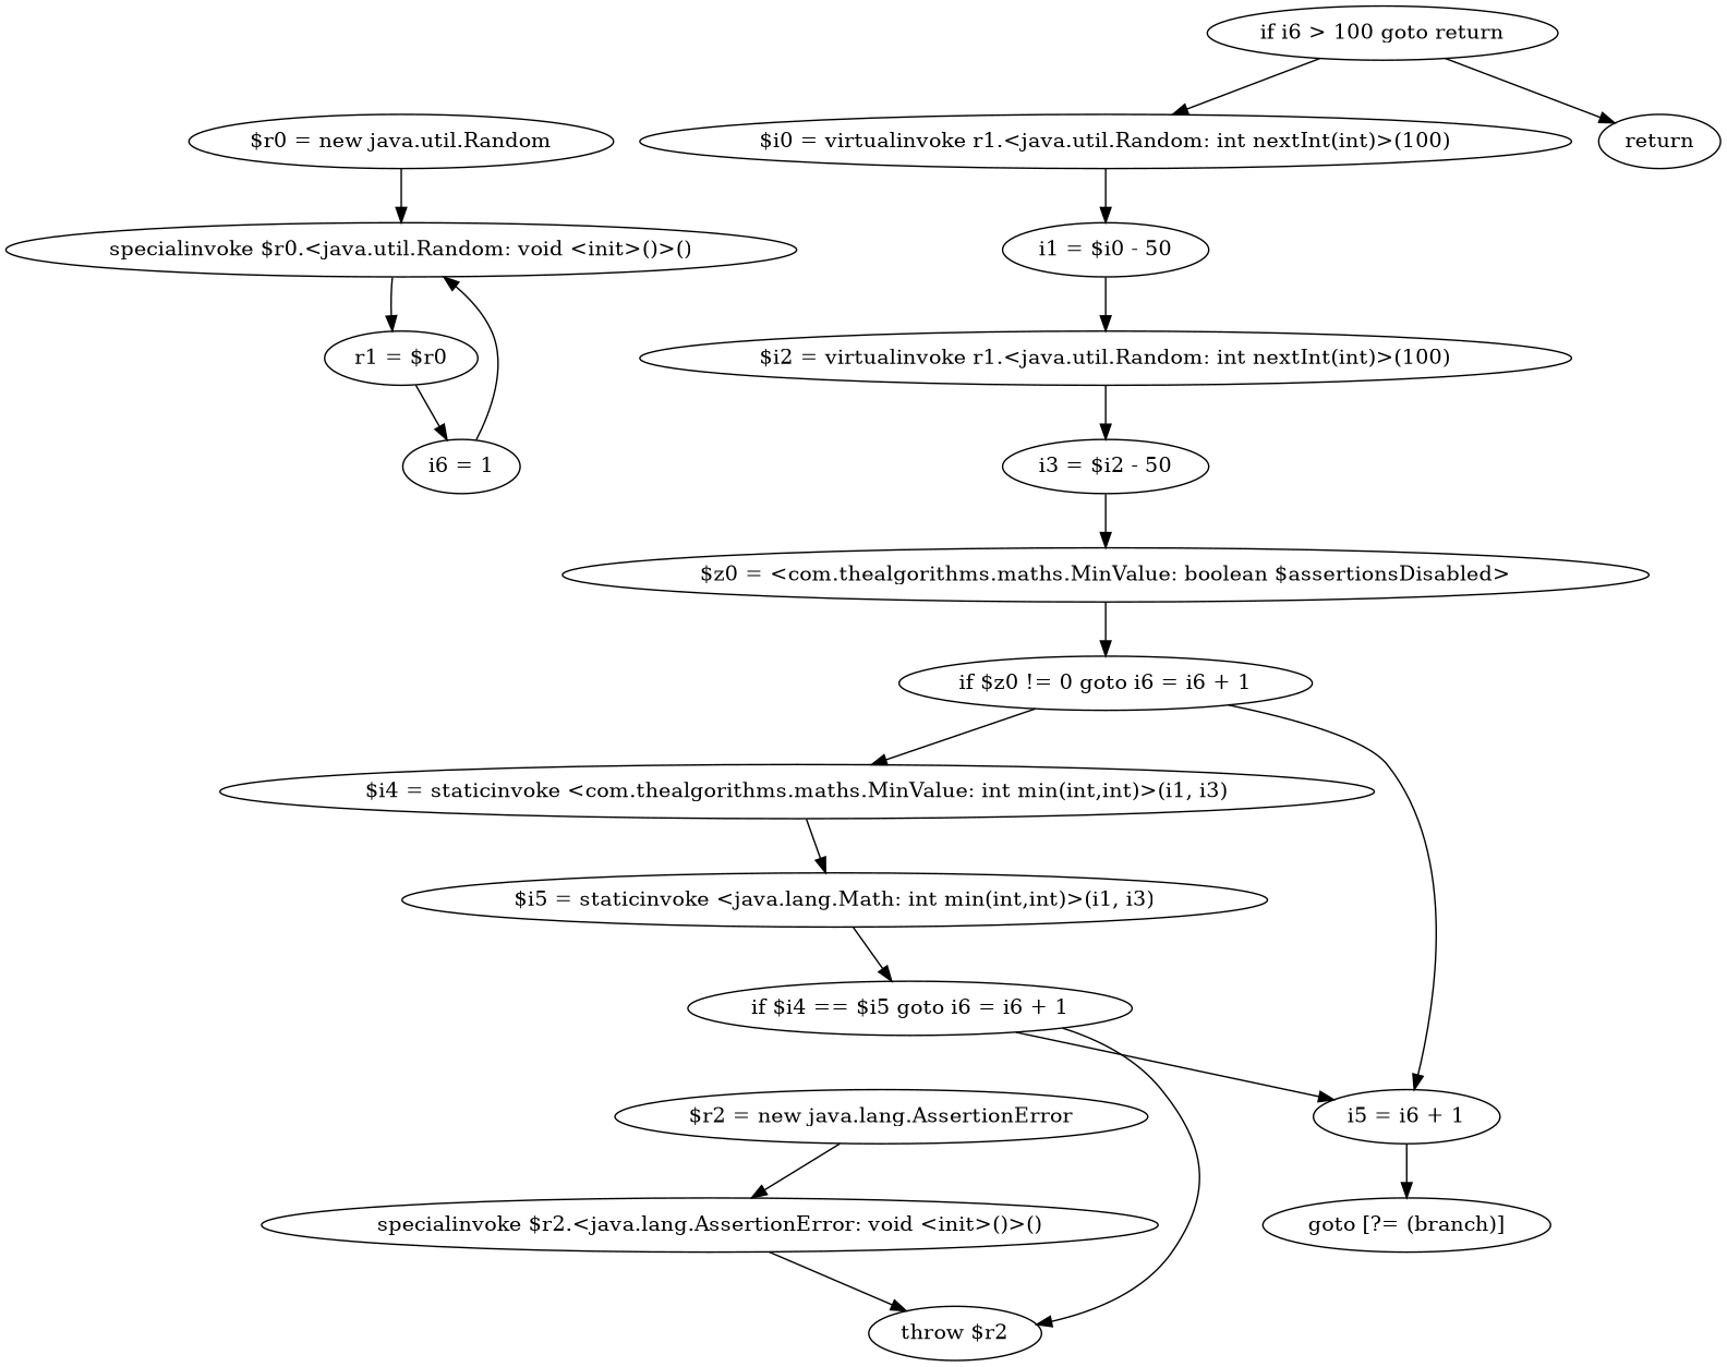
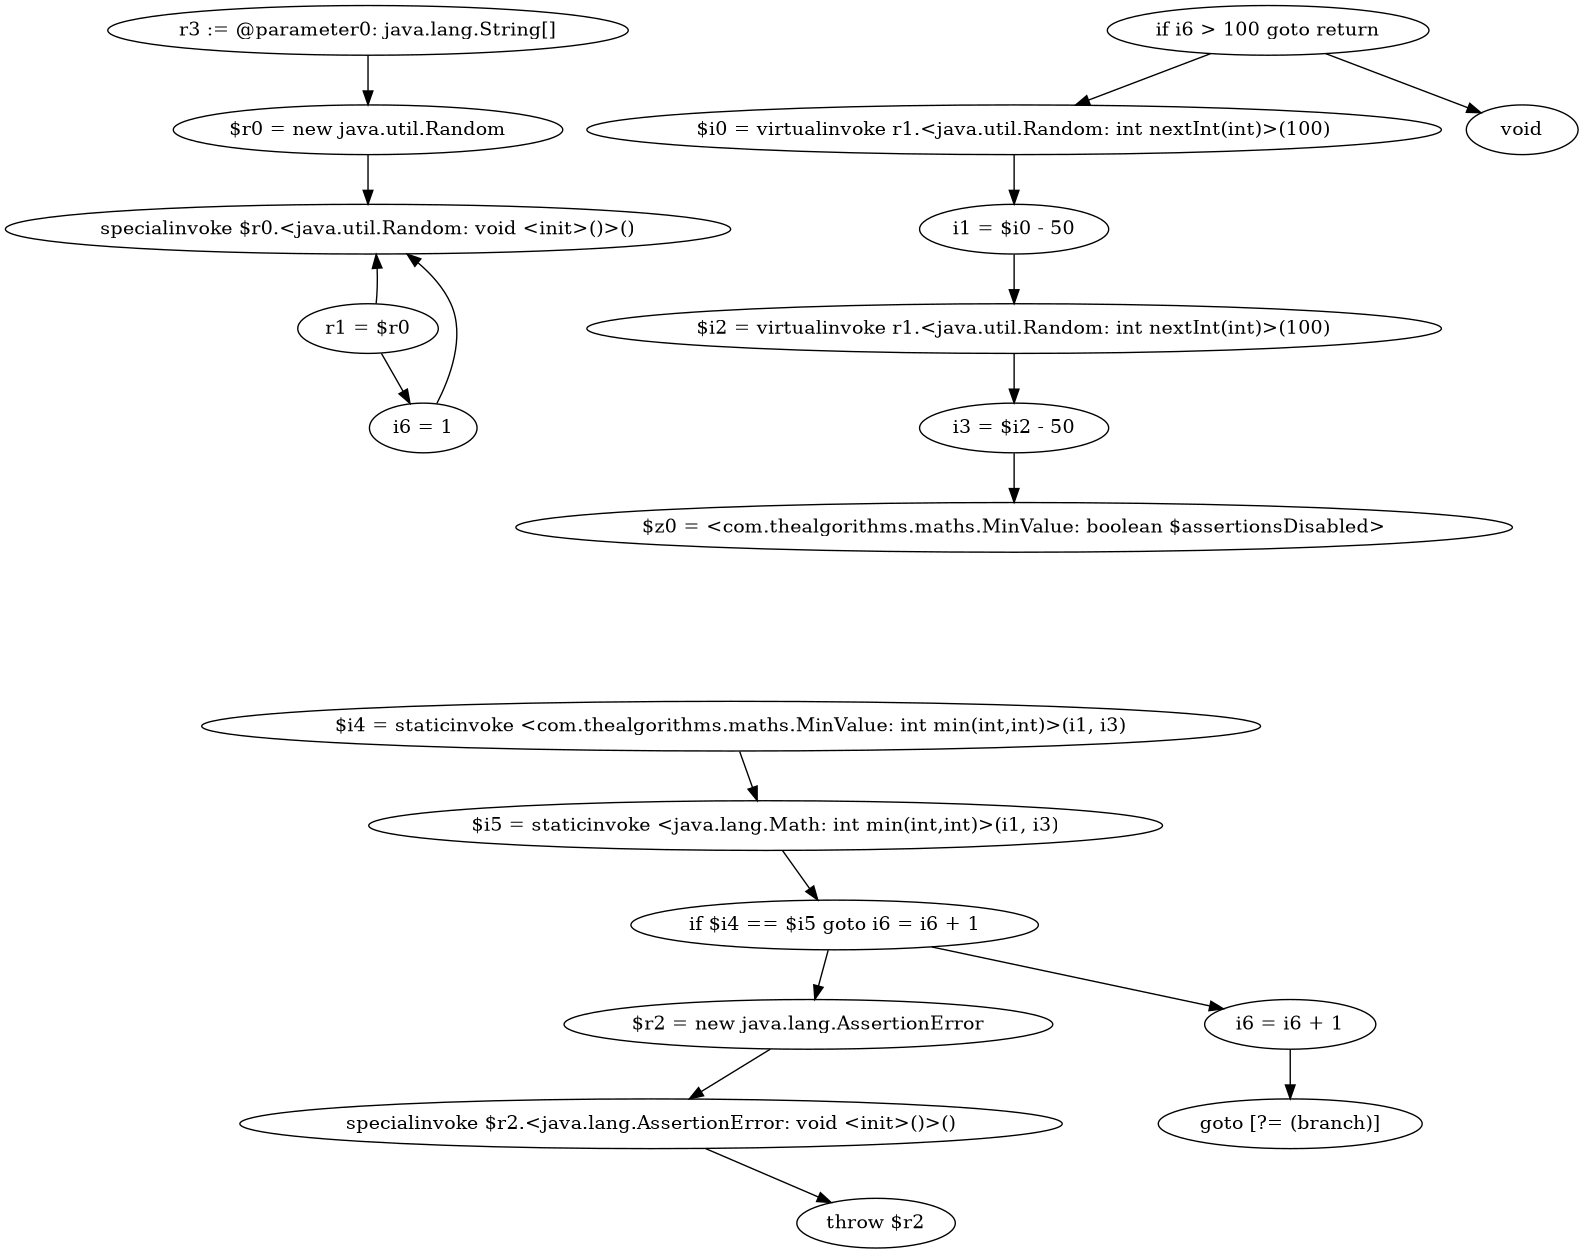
  digraph {
+   "r3 := @parameter0: java.lang.String[]"
    "$r0 = new java.util.Random"
    "specialinvoke $r0.<java.util.Random: void <init>()>()"
    "r1 = $r0"
    "i6 = 1"
    "if i6 > 100 goto return"
    "$i0 = virtualinvoke r1.<java.util.Random: int nextInt(int)>(100)"
-   return
+   return [label=void]
    "i1 = $i0 - 50"
    "$i2 = virtualinvoke r1.<java.util.Random: int nextInt(int)>(100)"
    "i3 = $i2 - 50"
    "$z0 = <com.thealgorithms.maths.MinValue: boolean $assertionsDisabled>"
-   "if $z0 != 0 goto i6 = i6 + 1"
    "$i4 = staticinvoke <com.thealgorithms.maths.MinValue: int min(int,int)>(i1, i3)"
-   "i6 = i6 + 1" [label="i5 = i6 + 1"]
+   "i6 = i6 + 1"
    "$i5 = staticinvoke <java.lang.Math: int min(int,int)>(i1, i3)"
    "goto [?= (branch)]"
    "if $i4 == $i5 goto i6 = i6 + 1"
    "$r2 = new java.lang.AssertionError"
    "specialinvoke $r2.<java.lang.AssertionError: void <init>()>()"
    "throw $r2"
+   "r3 := @parameter0: java.lang.String[]" -> "$r0 = new java.util.Random"
    "$r0 = new java.util.Random" -> "specialinvoke $r0.<java.util.Random: void <init>()>()"
-   "specialinvoke $r0.<java.util.Random: void <init>()>()" -> "r1 = $r0"
+   "r1 = $r0" -> "specialinvoke $r0.<java.util.Random: void <init>()>()"
    "r1 = $r0" -> "i6 = 1"
    "i6 = 1" -> "specialinvoke $r0.<java.util.Random: void <init>()>()"
    "if i6 > 100 goto return" -> "$i0 = virtualinvoke r1.<java.util.Random: int nextInt(int)>(100)"
    "if i6 > 100 goto return" -> return
    "$i0 = virtualinvoke r1.<java.util.Random: int nextInt(int)>(100)" -> "i1 = $i0 - 50"
    "i1 = $i0 - 50" -> "$i2 = virtualinvoke r1.<java.util.Random: int nextInt(int)>(100)"
    "$i2 = virtualinvoke r1.<java.util.Random: int nextInt(int)>(100)" -> "i3 = $i2 - 50"
    "i3 = $i2 - 50" -> "$z0 = <com.thealgorithms.maths.MinValue: boolean $assertionsDisabled>"
-   "$z0 = <com.thealgorithms.maths.MinValue: boolean $assertionsDisabled>" -> "if $z0 != 0 goto i6 = i6 + 1"
-   "if $z0 != 0 goto i6 = i6 + 1" -> "$i4 = staticinvoke <com.thealgorithms.maths.MinValue: int min(int,int)>(i1, i3)"
-   "if $z0 != 0 goto i6 = i6 + 1" -> "i6 = i6 + 1"
    "$i4 = staticinvoke <com.thealgorithms.maths.MinValue: int min(int,int)>(i1, i3)" -> "$i5 = staticinvoke <java.lang.Math: int min(int,int)>(i1, i3)"
    "i6 = i6 + 1" -> "goto [?= (branch)]"
    "$i5 = staticinvoke <java.lang.Math: int min(int,int)>(i1, i3)" -> "if $i4 == $i5 goto i6 = i6 + 1"
    "if $i4 == $i5 goto i6 = i6 + 1" -> "i6 = i6 + 1"
-   "if $i4 == $i5 goto i6 = i6 + 1" -> "throw $r2"
+   "if $i4 == $i5 goto i6 = i6 + 1" -> "$r2 = new java.lang.AssertionError"
    "$r2 = new java.lang.AssertionError" -> "specialinvoke $r2.<java.lang.AssertionError: void <init>()>()"
    "specialinvoke $r2.<java.lang.AssertionError: void <init>()>()" -> "throw $r2"
  }
